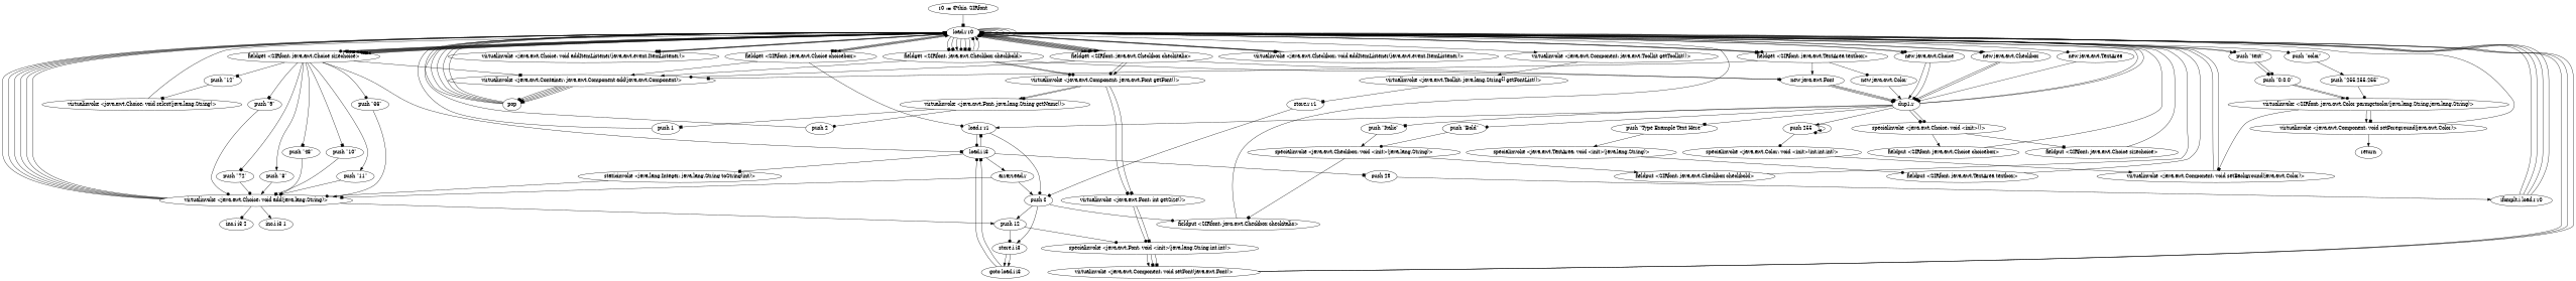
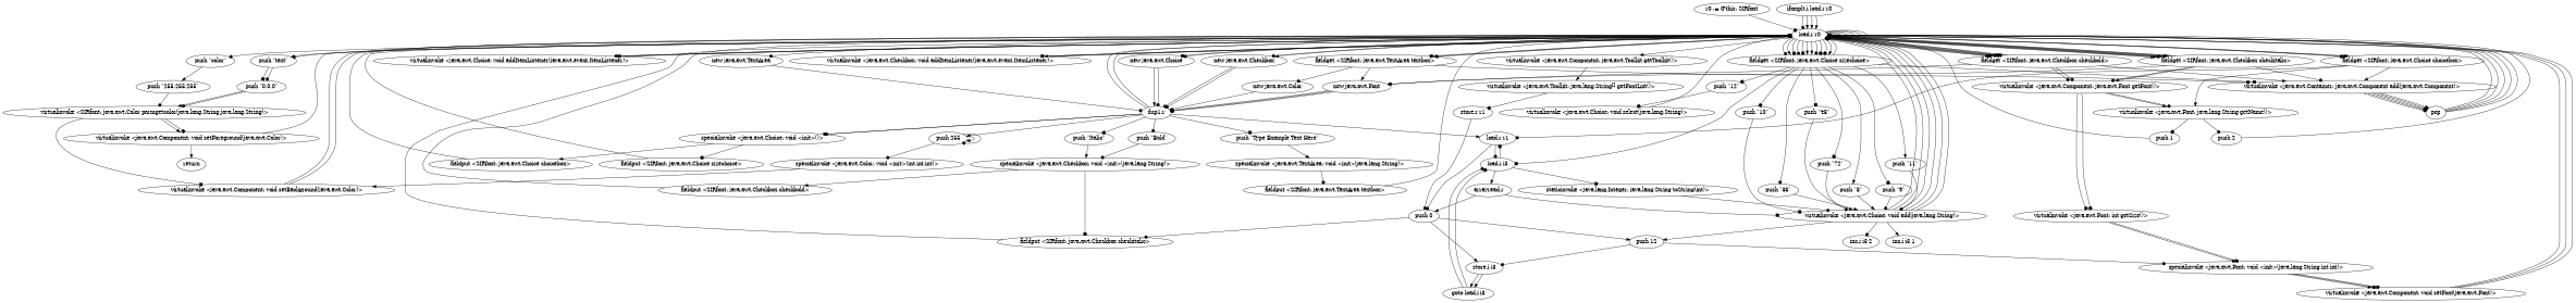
  digraph {
    edge [arrowhead=dot]
    "r0 := @this: SIRfont"
    "load.r r0"
    "push \"color\""
    "new java.awt.TextArea"
    "fieldget <SIRfont: java.awt.TextArea textbox>"
    "new java.awt.Choice"
    "virtualinvoke <java.awt.Component: java.awt.Toolkit getToolkit()>"
    "fieldget <SIRfont: java.awt.Choice choicebox>"
    "virtualinvoke <java.awt.Choice: void addItemListener(java.awt.event.ItemListener)>"
    "fieldget <SIRfont: java.awt.Choice sizechoice>"
    "new java.awt.Checkbox"
    "fieldget <SIRfont: java.awt.Checkbox checkbold>"
    "virtualinvoke <java.awt.Checkbox: void addItemListener(java.awt.event.ItemListener)>"
    "push \"text\""
    "fieldget <SIRfont: java.awt.Checkbox checkitalic>"
    "push \"255,255,255\""
    "dup1.r"
    "virtualinvoke <java.awt.Container: java.awt.Component add(java.awt.Component)>"
    "new java.awt.Color"
    "new java.awt.Font"
    "virtualinvoke <java.awt.Toolkit: java.lang.String[] getFontList()>"
    "load.r r1"
    "load.i i3"
    "push \"8\""
    "push \"9\""
    "push \"10\""
    "push \"11\""
    "push \"36\""
    "push \"48\""
    "push \"72\""
    "push \"12\""
    "virtualinvoke <java.awt.Component: java.awt.Font getFont()>"
    "push \"0,0,0\""
    "virtualinvoke <SIRfont: java.awt.Color parmgetcolor(java.lang.String,java.lang.String)>"
    "virtualinvoke <java.awt.Component: void setBackground(java.awt.Color)>"
    "virtualinvoke <java.awt.Component: void setForeground(java.awt.Color)>"
    return
    "push \"Type Example Text Here\""
    "push 255"
    "specialinvoke <java.awt.Choice: void <init>()>"
    "push \"Bold\""
    "push \"Italic\""
    "specialinvoke <java.awt.TextArea: void <init>(java.lang.String)>"
    "specialinvoke <java.awt.Color: void <init>(int,int,int)>"
    "fieldput <SIRfont: java.awt.Choice choicebox>"
    "fieldput <SIRfont: java.awt.Choice sizechoice>"
    "push 0"
    "specialinvoke <java.awt.Checkbox: void <init>(java.lang.String)>"
    "fieldput <SIRfont: java.awt.TextArea textbox>"
    pop
    "store.r r1"
    "store.i i3"
    "push 12"
    "fieldput <SIRfont: java.awt.Checkbox checkitalic>"
    "goto load.i i3"
    "specialinvoke <java.awt.Font: void <init>(java.lang.String,int,int)>"
    "arrayread.r"
    "virtualinvoke <java.awt.Choice: void add(java.lang.String)>"
-   "push 29"
    "staticinvoke <java.lang.Integer: java.lang.String toString(int)>"
    "ifcmplt.i load.r r0"
    "virtualinvoke <java.awt.Choice: void select(java.lang.String)>"
    "inc.i i3 2"
    "inc.i i3 1"
    "virtualinvoke <java.awt.Component: void setFont(java.awt.Font)>"
    "fieldput <SIRfont: java.awt.Checkbox checkbold>"
    "virtualinvoke <java.awt.Font: java.lang.String getName()>"
    "virtualinvoke <java.awt.Font: int getSize()>"
    "push 1"
    "push 2"
    "r0 := @this: SIRfont" -> "load.r r0" [arrowhead=box]
    "load.r r0" -> "load.r r0"
    "load.r r0" -> "load.r r0" [arrowhead=normal]
    "load.r r0" -> "load.r r0" [arrowhead=normal]
    "load.r r0" -> "load.r r0" [arrowhead=box]
    "load.r r0" -> "load.r r0"
    "load.r r0" -> "load.r r0"
    "load.r r0" -> "push \"color\""
    "load.r r0" -> "new java.awt.TextArea"
    "load.r r0" -> "fieldget <SIRfont: java.awt.TextArea textbox>" [arrowhead=box]
    "load.r r0" -> "fieldget <SIRfont: java.awt.TextArea textbox>" [arrowhead=normal]
    "load.r r0" -> "fieldget <SIRfont: java.awt.TextArea textbox>"
    "load.r r0" -> "new java.awt.Choice" [arrowhead=box]
    "load.r r0" -> "new java.awt.Choice"
    "load.r r0" -> "virtualinvoke <java.awt.Component: java.awt.Toolkit getToolkit()>" [arrowhead=normal]
    "load.r r0" -> "fieldget <SIRfont: java.awt.Choice choicebox>" [arrowhead=box]
    "load.r r0" -> "fieldget <SIRfont: java.awt.Choice choicebox>"
    "load.r r0" -> "fieldget <SIRfont: java.awt.Choice choicebox>" [arrowhead=normal]
    "load.r r0" -> "virtualinvoke <java.awt.Choice: void addItemListener(java.awt.event.ItemListener)>"
    "load.r r0" -> "virtualinvoke <java.awt.Choice: void addItemListener(java.awt.event.ItemListener)>" [arrowhead=box]
    "load.r r0" -> "fieldget <SIRfont: java.awt.Choice sizechoice>"
    "load.r r0" -> "fieldget <SIRfont: java.awt.Choice sizechoice>" [arrowhead=normal]
    "load.r r0" -> "fieldget <SIRfont: java.awt.Choice sizechoice>" [arrowhead=box]
    "load.r r0" -> "fieldget <SIRfont: java.awt.Choice sizechoice>"
    "load.r r0" -> "fieldget <SIRfont: java.awt.Choice sizechoice>" [arrowhead=box]
    "load.r r0" -> "fieldget <SIRfont: java.awt.Choice sizechoice>" [arrowhead=normal]
    "load.r r0" -> "fieldget <SIRfont: java.awt.Choice sizechoice>" [arrowhead=normal]
    "load.r r0" -> "fieldget <SIRfont: java.awt.Choice sizechoice>"
    "load.r r0" -> "fieldget <SIRfont: java.awt.Choice sizechoice>" [arrowhead=box]
    "load.r r0" -> "fieldget <SIRfont: java.awt.Choice sizechoice>" [arrowhead=box]
    "load.r r0" -> "fieldget <SIRfont: java.awt.Choice sizechoice>" [arrowhead=normal]
    "load.r r0" -> "new java.awt.Checkbox"
    "load.r r0" -> "new java.awt.Checkbox" [arrowhead=normal]
    "load.r r0" -> "fieldget <SIRfont: java.awt.Checkbox checkbold>" [arrowhead=box]
    "load.r r0" -> "fieldget <SIRfont: java.awt.Checkbox checkbold>" [arrowhead=box]
    "load.r r0" -> "fieldget <SIRfont: java.awt.Checkbox checkbold>" [arrowhead=normal]
    "load.r r0" -> "fieldget <SIRfont: java.awt.Checkbox checkbold>"
    "load.r r0" -> "fieldget <SIRfont: java.awt.Checkbox checkbold>" [arrowhead=box]
    "load.r r0" -> "fieldget <SIRfont: java.awt.Checkbox checkbold>" [arrowhead=box]
    "load.r r0" -> "virtualinvoke <java.awt.Checkbox: void addItemListener(java.awt.event.ItemListener)>" [arrowhead=box]
    "load.r r0" -> "virtualinvoke <java.awt.Checkbox: void addItemListener(java.awt.event.ItemListener)>" [arrowhead=normal]
    "load.r r0" -> "push \"text\"" [arrowhead=normal]
    "load.r r0" -> "push \"text\""
    "load.r r0" -> "fieldget <SIRfont: java.awt.Checkbox checkitalic>" [arrowhead=normal]
    "load.r r0" -> "fieldget <SIRfont: java.awt.Checkbox checkitalic>" [arrowhead=normal]
    "load.r r0" -> "fieldget <SIRfont: java.awt.Checkbox checkitalic>"
    "load.r r0" -> "fieldget <SIRfont: java.awt.Checkbox checkitalic>" [arrowhead=normal]
    "load.r r0" -> "fieldget <SIRfont: java.awt.Checkbox checkitalic>"
    "load.r r0" -> "fieldget <SIRfont: java.awt.Checkbox checkitalic>" [arrowhead=normal]
    "push \"color\"" -> "push \"255,255,255\"" [arrowhead=normal]
    "new java.awt.TextArea" -> "dup1.r"
    "fieldget <SIRfont: java.awt.TextArea textbox>" -> "virtualinvoke <java.awt.Container: java.awt.Component add(java.awt.Component)>" [arrowhead=box]
    "fieldget <SIRfont: java.awt.TextArea textbox>" -> "new java.awt.Color"
    "fieldget <SIRfont: java.awt.TextArea textbox>" -> "new java.awt.Font" [arrowhead=normal]
    "new java.awt.Choice" -> "dup1.r" [arrowhead=normal]
    "new java.awt.Choice" -> "dup1.r"
    "virtualinvoke <java.awt.Component: java.awt.Toolkit getToolkit()>" -> "virtualinvoke <java.awt.Toolkit: java.lang.String[] getFontList()>" [arrowhead=normal]
-   "fieldget <SIRfont: java.awt.Choice choicebox>" -> "load.r r0" [arrowhead=normal]
+   "fieldget <SIRfont: java.awt.Choice choicebox>" -> "virtualinvoke <java.awt.Font: java.lang.String getName()>" [arrowhead=normal]
    "fieldget <SIRfont: java.awt.Choice choicebox>" -> "virtualinvoke <java.awt.Container: java.awt.Component add(java.awt.Component)>" [arrowhead=normal]
    "fieldget <SIRfont: java.awt.Choice choicebox>" -> "load.r r1"
    "virtualinvoke <java.awt.Choice: void addItemListener(java.awt.event.ItemListener)>" -> "load.r r0"
    "virtualinvoke <java.awt.Choice: void addItemListener(java.awt.event.ItemListener)>" -> "load.r r0" [arrowhead=box]
    "fieldget <SIRfont: java.awt.Choice sizechoice>" -> "load.r r0" [arrowhead=box]
    "fieldget <SIRfont: java.awt.Choice sizechoice>" -> "virtualinvoke <java.awt.Container: java.awt.Component add(java.awt.Component)>" [arrowhead=box]
    "fieldget <SIRfont: java.awt.Choice sizechoice>" -> "load.i i3" [arrowhead=box]
    "fieldget <SIRfont: java.awt.Choice sizechoice>" -> "push \"8\"" [arrowhead=normal]
    "fieldget <SIRfont: java.awt.Choice sizechoice>" -> "push \"9\"" [arrowhead=box]
    "fieldget <SIRfont: java.awt.Choice sizechoice>" -> "push \"10\"" [arrowhead=box]
    "fieldget <SIRfont: java.awt.Choice sizechoice>" -> "push \"11\"" [arrowhead=normal]
    "fieldget <SIRfont: java.awt.Choice sizechoice>" -> "push \"36\""
    "fieldget <SIRfont: java.awt.Choice sizechoice>" -> "push \"48\"" [arrowhead=box]
    "fieldget <SIRfont: java.awt.Choice sizechoice>" -> "push \"72\"" [arrowhead=box]
    "fieldget <SIRfont: java.awt.Choice sizechoice>" -> "push \"12\"" [arrowhead=box]
    "new java.awt.Checkbox" -> "dup1.r"
    "new java.awt.Checkbox" -> "dup1.r"
    "fieldget <SIRfont: java.awt.Checkbox checkbold>" -> "load.r r0"
    "fieldget <SIRfont: java.awt.Checkbox checkbold>" -> "load.r r0" [arrowhead=normal]
    "fieldget <SIRfont: java.awt.Checkbox checkbold>" -> "virtualinvoke <java.awt.Container: java.awt.Component add(java.awt.Component)>" [arrowhead=normal]
    "fieldget <SIRfont: java.awt.Checkbox checkbold>" -> "new java.awt.Font"
    "fieldget <SIRfont: java.awt.Checkbox checkbold>" -> "virtualinvoke <java.awt.Component: java.awt.Font getFont()>"
    "fieldget <SIRfont: java.awt.Checkbox checkbold>" -> "virtualinvoke <java.awt.Component: java.awt.Font getFont()>"
    "virtualinvoke <java.awt.Checkbox: void addItemListener(java.awt.event.ItemListener)>" -> "load.r r0" [arrowhead=normal]
    "virtualinvoke <java.awt.Checkbox: void addItemListener(java.awt.event.ItemListener)>" -> "load.r r0" [arrowhead=box]
    "push \"text\"" -> "push \"0,0,0\"" [arrowhead=box]
    "push \"text\"" -> "push \"0,0,0\""
    "fieldget <SIRfont: java.awt.Checkbox checkitalic>" -> "load.r r0" [arrowhead=normal]
    "fieldget <SIRfont: java.awt.Checkbox checkitalic>" -> "load.r r0" [arrowhead=box]
    "fieldget <SIRfont: java.awt.Checkbox checkitalic>" -> "virtualinvoke <java.awt.Container: java.awt.Component add(java.awt.Component)>"
    "fieldget <SIRfont: java.awt.Checkbox checkitalic>" -> "new java.awt.Font" [arrowhead=normal]
    "fieldget <SIRfont: java.awt.Checkbox checkitalic>" -> "virtualinvoke <java.awt.Component: java.awt.Font getFont()>"
    "fieldget <SIRfont: java.awt.Checkbox checkitalic>" -> "virtualinvoke <java.awt.Component: java.awt.Font getFont()>" [arrowhead=normal]
    "push \"255,255,255\"" -> "virtualinvoke <SIRfont: java.awt.Color parmgetcolor(java.lang.String,java.lang.String)>"
    "dup1.r" -> "load.r r0" [arrowhead=box]
    "dup1.r" -> "load.r r0"
    "dup1.r" -> "load.r r1" [arrowhead=normal]
    "dup1.r" -> "push \"Type Example Text Here\"" [arrowhead=box]
    "dup1.r" -> "push 255" [arrowhead=normal]
    "dup1.r" -> "specialinvoke <java.awt.Choice: void <init>()>" [arrowhead=box]
    "dup1.r" -> "specialinvoke <java.awt.Choice: void <init>()>"
    "dup1.r" -> "push \"Bold\""
    "dup1.r" -> "push \"Italic\"" [arrowhead=box]
    "virtualinvoke <java.awt.Container: java.awt.Component add(java.awt.Component)>" -> pop
    "virtualinvoke <java.awt.Container: java.awt.Component add(java.awt.Component)>" -> pop
    "virtualinvoke <java.awt.Container: java.awt.Component add(java.awt.Component)>" -> pop [arrowhead=normal]
    "virtualinvoke <java.awt.Container: java.awt.Component add(java.awt.Component)>" -> pop [arrowhead=box]
    "virtualinvoke <java.awt.Container: java.awt.Component add(java.awt.Component)>" -> pop [arrowhead=normal]
    "new java.awt.Color" -> "dup1.r" [arrowhead=normal]
    "new java.awt.Font" -> "dup1.r"
    "new java.awt.Font" -> "dup1.r" [arrowhead=box]
    "new java.awt.Font" -> "dup1.r" [arrowhead=box]
    "virtualinvoke <java.awt.Toolkit: java.lang.String[] getFontList()>" -> "store.r r1" [arrowhead=box]
    "load.r r1" -> "load.i i3"
    "load.r r1" -> "push 0"
    "load.i i3" -> "load.r r1" [arrowhead=box]
    "load.i i3" -> "arrayread.r" [arrowhead=normal]
-   "load.i i3" -> "push 29" [arrowhead=box]
    "load.i i3" -> "staticinvoke <java.lang.Integer: java.lang.String toString(int)>" [arrowhead=box]
    "push \"8\"" -> "virtualinvoke <java.awt.Choice: void add(java.lang.String)>" [arrowhead=normal]
    "push \"9\"" -> "virtualinvoke <java.awt.Choice: void add(java.lang.String)>"
    "push \"10\"" -> "virtualinvoke <java.awt.Choice: void add(java.lang.String)>" [arrowhead=box]
    "push \"11\"" -> "virtualinvoke <java.awt.Choice: void add(java.lang.String)>"
    "push \"36\"" -> "virtualinvoke <java.awt.Choice: void add(java.lang.String)>" [arrowhead=normal]
    "push \"48\"" -> "virtualinvoke <java.awt.Choice: void add(java.lang.String)>" [arrowhead=normal]
    "push \"72\"" -> "virtualinvoke <java.awt.Choice: void add(java.lang.String)>"
    "push \"12\"" -> "virtualinvoke <java.awt.Choice: void select(java.lang.String)>" [arrowhead=box]
    "virtualinvoke <java.awt.Component: java.awt.Font getFont()>" -> "virtualinvoke <java.awt.Font: java.lang.String getName()>" [arrowhead=normal]
    "virtualinvoke <java.awt.Component: java.awt.Font getFont()>" -> "virtualinvoke <java.awt.Font: java.lang.String getName()>"
    "virtualinvoke <java.awt.Component: java.awt.Font getFont()>" -> "virtualinvoke <java.awt.Font: int getSize()>" [arrowhead=box]
    "virtualinvoke <java.awt.Component: java.awt.Font getFont()>" -> "virtualinvoke <java.awt.Font: int getSize()>" [arrowhead=box]
    "push \"0,0,0\"" -> "virtualinvoke <SIRfont: java.awt.Color parmgetcolor(java.lang.String,java.lang.String)>" [arrowhead=normal]
    "push \"0,0,0\"" -> "virtualinvoke <SIRfont: java.awt.Color parmgetcolor(java.lang.String,java.lang.String)>"
    "virtualinvoke <SIRfont: java.awt.Color parmgetcolor(java.lang.String,java.lang.String)>" -> "virtualinvoke <java.awt.Component: void setBackground(java.awt.Color)>" [arrowhead=box]
    "virtualinvoke <SIRfont: java.awt.Color parmgetcolor(java.lang.String,java.lang.String)>" -> "virtualinvoke <java.awt.Component: void setForeground(java.awt.Color)>" [arrowhead=normal]
    "virtualinvoke <SIRfont: java.awt.Color parmgetcolor(java.lang.String,java.lang.String)>" -> "virtualinvoke <java.awt.Component: void setForeground(java.awt.Color)>" [arrowhead=box]
    "virtualinvoke <java.awt.Component: void setBackground(java.awt.Color)>" -> "load.r r0"
    "virtualinvoke <java.awt.Component: void setBackground(java.awt.Color)>" -> "load.r r0" [arrowhead=box]
    "virtualinvoke <java.awt.Component: void setForeground(java.awt.Color)>" -> "load.r r0" [arrowhead=normal]
    "virtualinvoke <java.awt.Component: void setForeground(java.awt.Color)>" -> return [arrowhead=normal]
    "push \"Type Example Text Here\"" -> "specialinvoke <java.awt.TextArea: void <init>(java.lang.String)>" [arrowhead=normal]
    "push 255" -> "push 255" [arrowhead=normal]
    "push 255" -> "push 255"
    "push 255" -> "specialinvoke <java.awt.Color: void <init>(int,int,int)>"
    "specialinvoke <java.awt.Choice: void <init>()>" -> "fieldput <SIRfont: java.awt.Choice choicebox>" [arrowhead=normal]
    "specialinvoke <java.awt.Choice: void <init>()>" -> "fieldput <SIRfont: java.awt.Choice sizechoice>" [arrowhead=box]
    "push \"Bold\"" -> "specialinvoke <java.awt.Checkbox: void <init>(java.lang.String)>"
    "push \"Italic\"" -> "specialinvoke <java.awt.Checkbox: void <init>(java.lang.String)>" [arrowhead=normal]
    "specialinvoke <java.awt.TextArea: void <init>(java.lang.String)>" -> "fieldput <SIRfont: java.awt.TextArea textbox>"
    "specialinvoke <java.awt.Color: void <init>(int,int,int)>" -> "virtualinvoke <java.awt.Component: void setBackground(java.awt.Color)>" [arrowhead=normal]
    "fieldput <SIRfont: java.awt.Choice choicebox>" -> "load.r r0"
    "fieldput <SIRfont: java.awt.Choice sizechoice>" -> "load.r r0"
    "push 0" -> "store.i i3" [arrowhead=normal]
    "push 0" -> "push 12" [arrowhead=normal]
    "push 0" -> "fieldput <SIRfont: java.awt.Checkbox checkitalic>"
    "specialinvoke <java.awt.Checkbox: void <init>(java.lang.String)>" -> "fieldput <SIRfont: java.awt.Checkbox checkitalic>" [arrowhead=box]
    "specialinvoke <java.awt.Checkbox: void <init>(java.lang.String)>" -> "fieldput <SIRfont: java.awt.Checkbox checkbold>" [arrowhead=normal]
    "fieldput <SIRfont: java.awt.TextArea textbox>" -> "load.r r0"
    pop -> "load.r r0" [arrowhead=box]
    pop -> "load.r r0" [arrowhead=box]
    pop -> "load.r r0"
    pop -> "load.r r0"
    pop -> "load.r r0" [arrowhead=box]
    "store.r r1" -> "push 0"
    "store.i i3" -> "goto load.i i3" [arrowhead=normal]
    "store.i i3" -> "goto load.i i3" [arrowhead=normal]
    "push 12" -> "store.i i3"
    "push 12" -> "specialinvoke <java.awt.Font: void <init>(java.lang.String,int,int)>"
    "fieldput <SIRfont: java.awt.Checkbox checkitalic>" -> "load.r r0" [arrowhead=box]
    "goto load.i i3" -> "load.i i3"
    "goto load.i i3" -> "load.i i3" [arrowhead=box]
    "specialinvoke <java.awt.Font: void <init>(java.lang.String,int,int)>" -> "virtualinvoke <java.awt.Component: void setFont(java.awt.Font)>" [arrowhead=normal]
    "specialinvoke <java.awt.Font: void <init>(java.lang.String,int,int)>" -> "virtualinvoke <java.awt.Component: void setFont(java.awt.Font)>" [arrowhead=box]
    "specialinvoke <java.awt.Font: void <init>(java.lang.String,int,int)>" -> "virtualinvoke <java.awt.Component: void setFont(java.awt.Font)>" [arrowhead=box]
    "arrayread.r" -> "push 0" [arrowhead=normal]
    "arrayread.r" -> "virtualinvoke <java.awt.Choice: void add(java.lang.String)>" [arrowhead=box]
    "virtualinvoke <java.awt.Choice: void add(java.lang.String)>" -> "load.r r0" [arrowhead=normal]
    "virtualinvoke <java.awt.Choice: void add(java.lang.String)>" -> "load.r r0" [arrowhead=box]
    "virtualinvoke <java.awt.Choice: void add(java.lang.String)>" -> "load.r r0" [arrowhead=normal]
    "virtualinvoke <java.awt.Choice: void add(java.lang.String)>" -> "load.r r0" [arrowhead=box]
    "virtualinvoke <java.awt.Choice: void add(java.lang.String)>" -> "load.r r0" [arrowhead=box]
    "virtualinvoke <java.awt.Choice: void add(java.lang.String)>" -> "load.r r0" [arrowhead=normal]
    "virtualinvoke <java.awt.Choice: void add(java.lang.String)>" -> "push 12" [arrowhead=normal]
    "virtualinvoke <java.awt.Choice: void add(java.lang.String)>" -> "inc.i i3 2"
    "virtualinvoke <java.awt.Choice: void add(java.lang.String)>" -> "inc.i i3 1" [arrowhead=normal]
-   "push 29" -> "ifcmplt.i load.r r0" [arrowhead=normal]
    "staticinvoke <java.lang.Integer: java.lang.String toString(int)>" -> "virtualinvoke <java.awt.Choice: void add(java.lang.String)>"
    "ifcmplt.i load.r r0" -> "load.r r0"
    "ifcmplt.i load.r r0" -> "load.r r0" [arrowhead=normal]
    "ifcmplt.i load.r r0" -> "load.r r0" [arrowhead=normal]
    "ifcmplt.i load.r r0" -> "load.r r0" [arrowhead=normal]
    "virtualinvoke <java.awt.Choice: void select(java.lang.String)>" -> "load.r r0"
    "virtualinvoke <java.awt.Component: void setFont(java.awt.Font)>" -> "load.r r0"
    "virtualinvoke <java.awt.Component: void setFont(java.awt.Font)>" -> "load.r r0"
    "virtualinvoke <java.awt.Component: void setFont(java.awt.Font)>" -> "load.r r0" [arrowhead=box]
    "fieldput <SIRfont: java.awt.Checkbox checkbold>" -> "load.r r0"
    "virtualinvoke <java.awt.Font: java.lang.String getName()>" -> "push 1" [arrowhead=box]
    "virtualinvoke <java.awt.Font: java.lang.String getName()>" -> "push 2"
    "virtualinvoke <java.awt.Font: int getSize()>" -> "specialinvoke <java.awt.Font: void <init>(java.lang.String,int,int)>"
    "virtualinvoke <java.awt.Font: int getSize()>" -> "specialinvoke <java.awt.Font: void <init>(java.lang.String,int,int)>" [arrowhead=box]
    "push 1" -> "load.r r0" [arrowhead=box]
    "push 2" -> "load.r r0" [arrowhead=box]
  }
